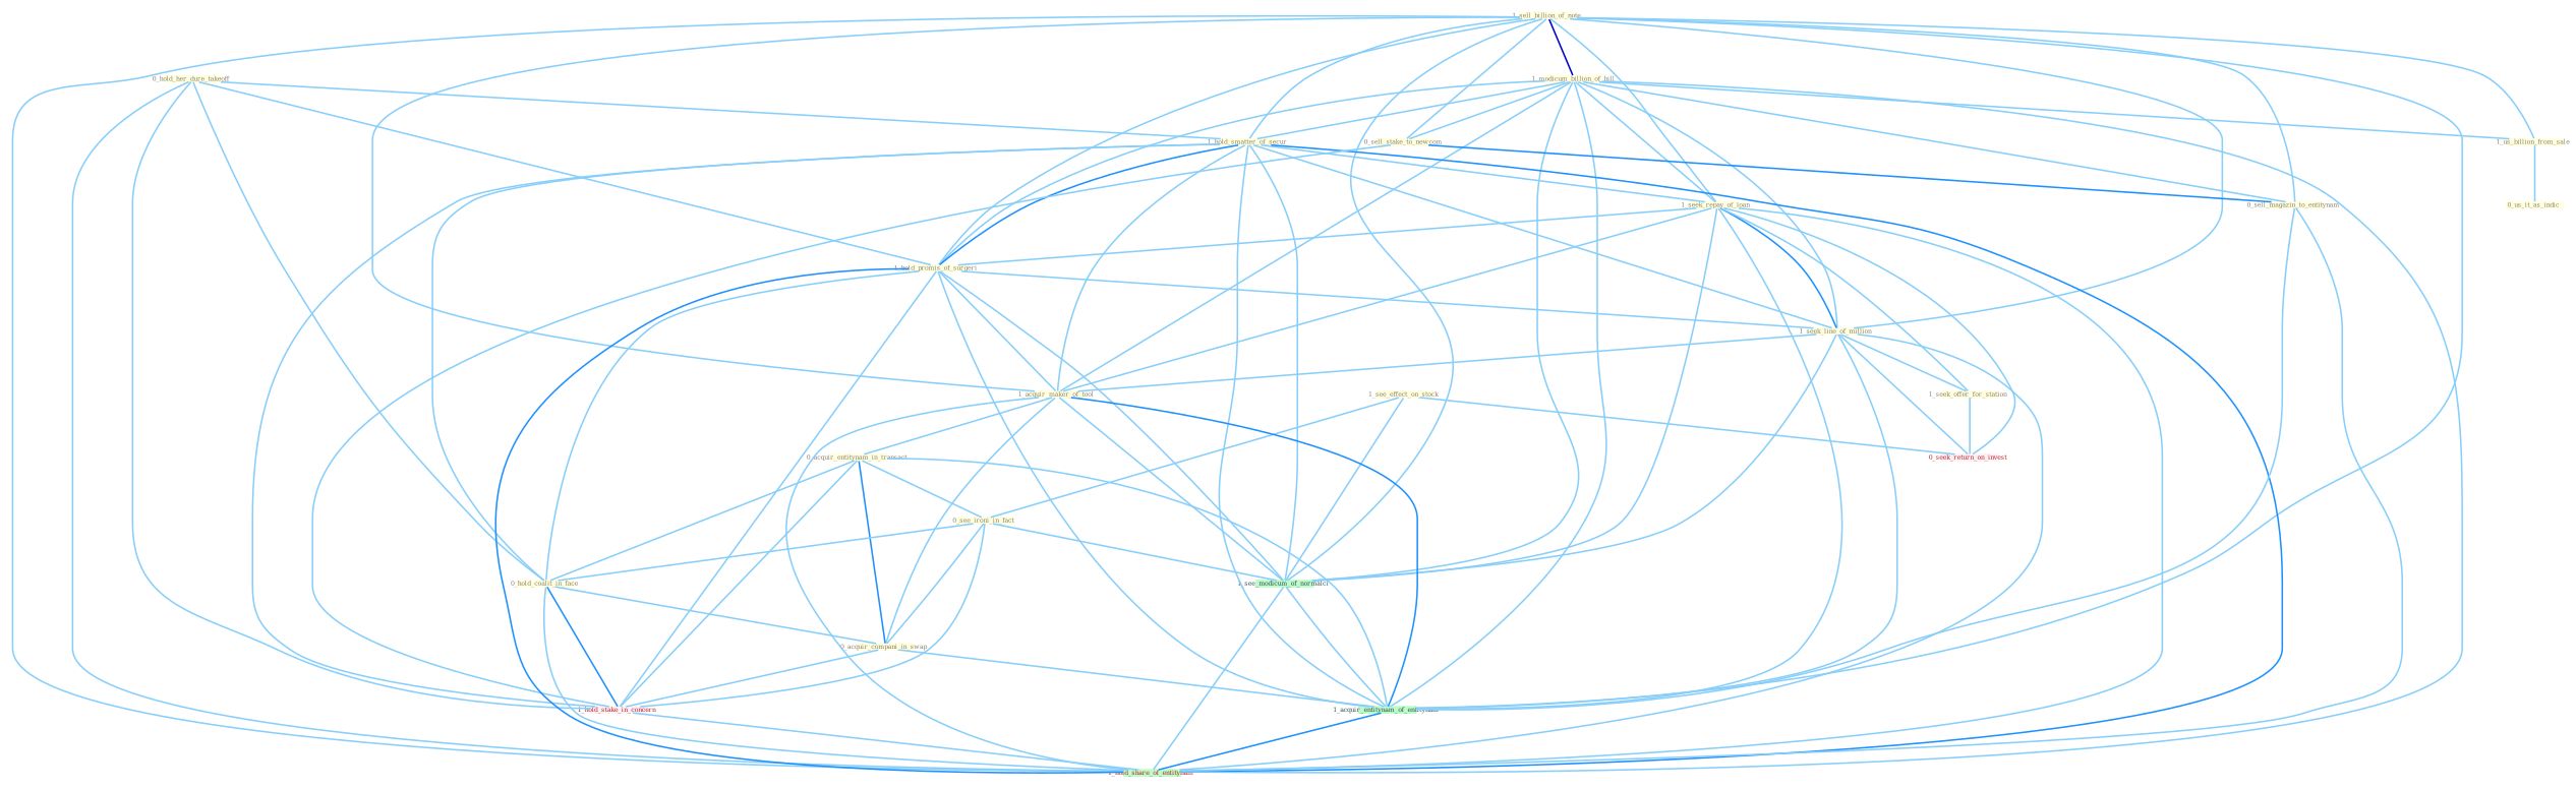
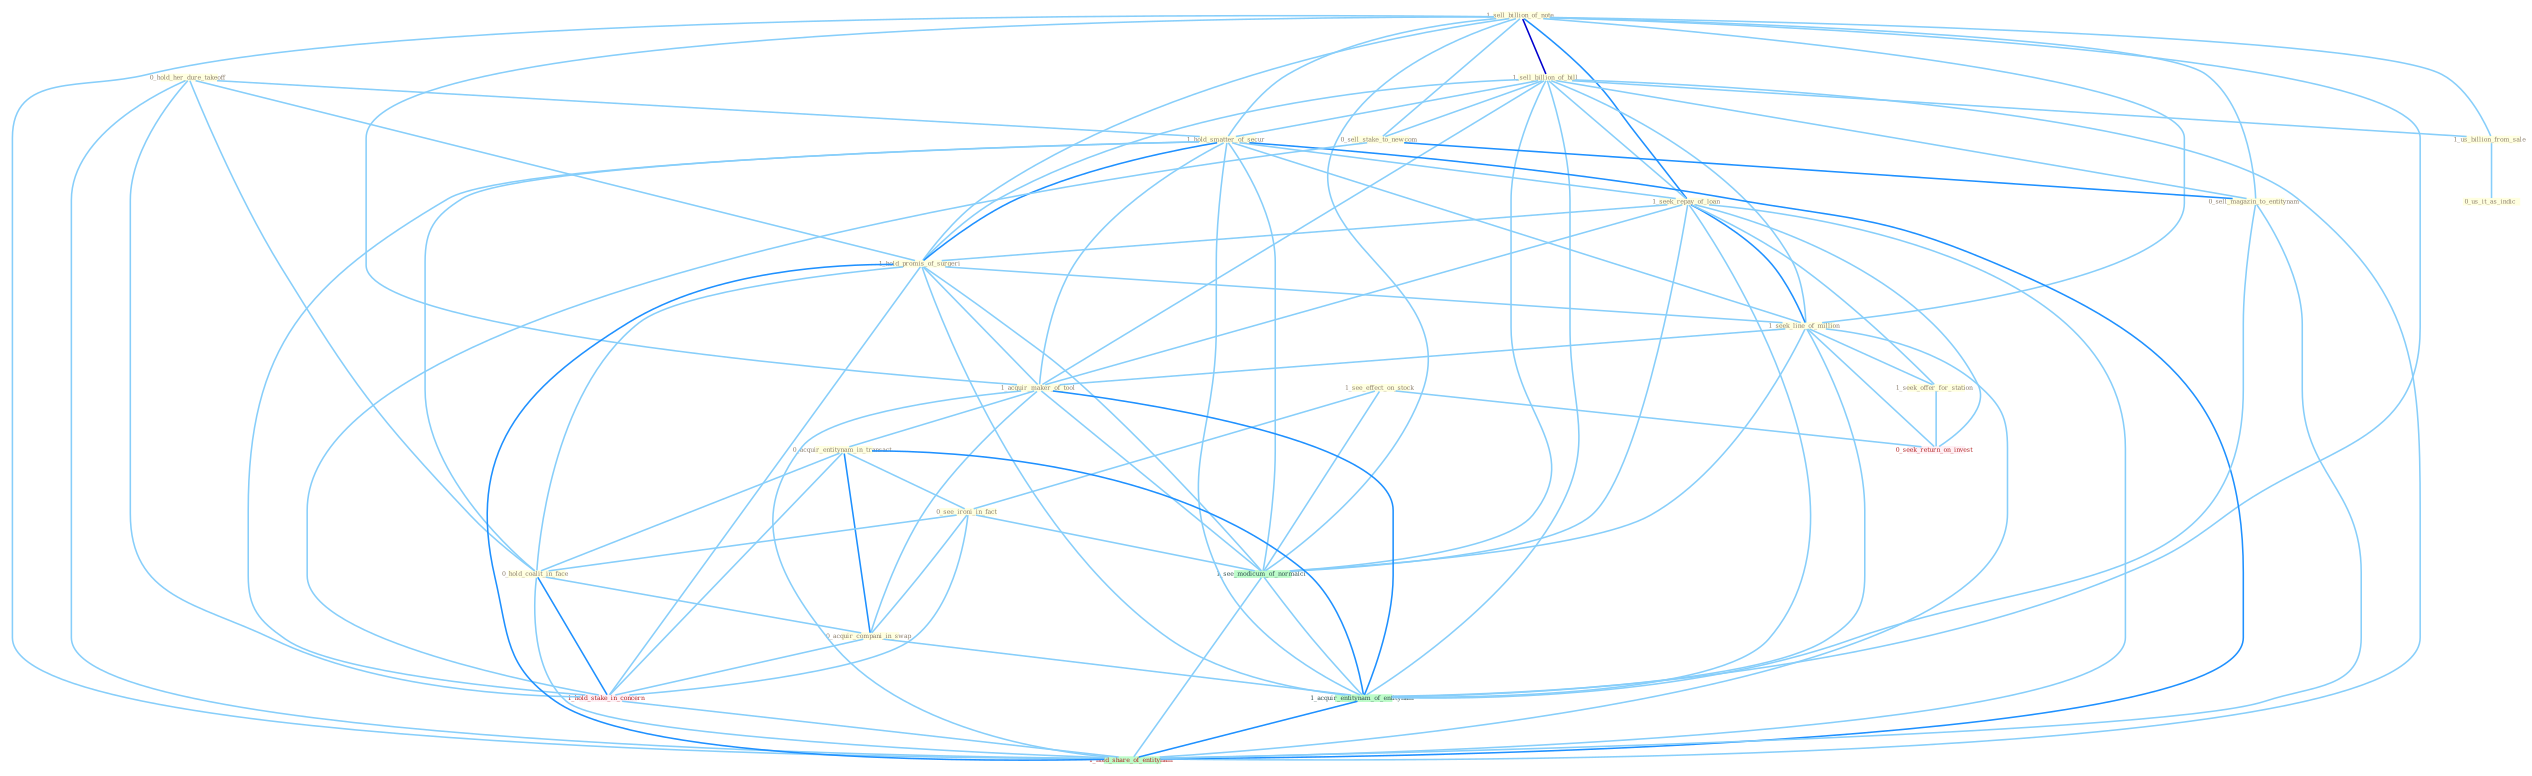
  graph {
    node [color="#ffffe0" fixedsize=true fontcolor="#8b7d6b" fontsize=4 shape=polygon style=filled]
    edge [color="#87cefa" w=1]
    "1_sell_billion_of_note " [height=.06 width=.5]
    "1_see_effect_on_stock " [height=.06 width=.5]
-   "1_sell_billion_of_bill " [height=.06 width=.5 label="1_modicum_billion_of_bill"]
+   "1_sell_billion_of_bill " [height=.06 width=.5]
    "1_us_billion_from_sale " [height=.06 width=.5]
    "0_hold_her_dure_takeoff " [height=.06 width=.5]
    "1_hold_smatter_of_secur " [height=.06 width=.5]
    "0_sell_stake_to_newcom " [height=.06 width=.5]
    "1_seek_repay_of_loan " [height=.06 width=.5]
    "1_hold_promis_of_surgeri " [height=.06 width=.5]
    "1_seek_line_of_million " [height=.06 width=.5]
    "1_acquir_maker_of_tool " [height=.06 width=.5]
    "0_acquir_entitynam_in_transact " [height=.06 width=.5]
    "0_see_ironi_in_fact " [height=.06 width=.5]
    "1_seek_offer_for_station " [height=.06 width=.5]
    "0_us_it_as_indic " [height=.06 width=.5]
    "0_hold_coalit_in_face " [height=.06 width=.5]
    "0_sell_magazin_to_entitynam " [height=.06 width=.5]
    "0_acquir_compani_in_swap " [height=.06 width=.5]
    "1_hold_stake_in_concern " [color="#fff0f5" fontcolor="#b22222" height=.06 width=.5]
    "0_seek_return_on_invest " [color="#fff0f5" fontcolor="#b22222" height=.06 width=.5]
    "1_see_modicum_of_normalci " [color="#BDFCC9" fontcolor="#2f4f4f" height=.06 width=.5]
    "1_acquir_entitynam_of_entitynam " [color="#BDFCC9" fontcolor="#2f4f4f" height=.06 width=.5]
    "1_hold_share_of_entitynam " [color="#BDFCC9" fontcolor="#b22222" height=.06 width=.5]
    subgraph sub_1 {
      "1_sell_billion_of_note "
      "1_see_effect_on_stock "
      "1_sell_billion_of_bill "
      "1_us_billion_from_sale "
      "0_hold_her_dure_takeoff "
      "1_hold_smatter_of_secur "
      "0_sell_stake_to_newcom "
      "1_seek_repay_of_loan "
      "1_hold_promis_of_surgeri "
      "1_seek_line_of_million "
      "1_acquir_maker_of_tool "
      "0_acquir_entitynam_in_transact "
      "0_see_ironi_in_fact "
      "1_seek_offer_for_station "
      "0_us_it_as_indic "
      "0_hold_coalit_in_face "
      "0_sell_magazin_to_entitynam "
      "0_acquir_compani_in_swap "
    }
    subgraph sub_2 {
      "1_hold_stake_in_concern "
      "0_seek_return_on_invest "
    }
    "1_sell_billion_of_note " -- "1_sell_billion_of_bill " [color="#0000cd" w=3]
    "1_sell_billion_of_note " -- "1_us_billion_from_sale "
    "1_sell_billion_of_note " -- "1_hold_smatter_of_secur "
    "1_sell_billion_of_note " -- "0_sell_stake_to_newcom "
-   "1_sell_billion_of_note " -- "1_seek_repay_of_loan "
+   "1_sell_billion_of_note " -- "1_seek_repay_of_loan " [color="#1e90ff"]
    "1_sell_billion_of_note " -- "1_hold_promis_of_surgeri "
    "1_sell_billion_of_note " -- "1_seek_line_of_million "
    "1_sell_billion_of_note " -- "1_acquir_maker_of_tool "
    "1_sell_billion_of_note " -- "0_sell_magazin_to_entitynam "
    "1_sell_billion_of_note " -- "1_see_modicum_of_normalci "
    "1_sell_billion_of_note " -- "1_acquir_entitynam_of_entitynam "
    "1_sell_billion_of_note " -- "1_hold_share_of_entitynam "
    "1_see_effect_on_stock " -- "0_see_ironi_in_fact "
    "1_see_effect_on_stock " -- "0_seek_return_on_invest "
    "1_see_effect_on_stock " -- "1_see_modicum_of_normalci "
    "1_sell_billion_of_bill " -- "1_us_billion_from_sale "
    "1_sell_billion_of_bill " -- "1_hold_smatter_of_secur "
    "1_sell_billion_of_bill " -- "0_sell_stake_to_newcom "
    "1_sell_billion_of_bill " -- "1_seek_repay_of_loan "
    "1_sell_billion_of_bill " -- "1_hold_promis_of_surgeri "
    "1_sell_billion_of_bill " -- "1_seek_line_of_million "
    "1_sell_billion_of_bill " -- "1_acquir_maker_of_tool "
    "1_sell_billion_of_bill " -- "0_sell_magazin_to_entitynam "
    "1_sell_billion_of_bill " -- "1_see_modicum_of_normalci "
    "1_sell_billion_of_bill " -- "1_acquir_entitynam_of_entitynam "
    "1_sell_billion_of_bill " -- "1_hold_share_of_entitynam "
    "1_us_billion_from_sale " -- "0_us_it_as_indic "
    "0_hold_her_dure_takeoff " -- "1_hold_smatter_of_secur "
    "0_hold_her_dure_takeoff " -- "1_hold_promis_of_surgeri "
    "0_hold_her_dure_takeoff " -- "0_hold_coalit_in_face "
    "0_hold_her_dure_takeoff " -- "1_hold_stake_in_concern "
    "0_hold_her_dure_takeoff " -- "1_hold_share_of_entitynam "
    "1_hold_smatter_of_secur " -- "1_seek_repay_of_loan "
    "1_hold_smatter_of_secur " -- "1_hold_promis_of_surgeri " [color="#1e90ff" w=2]
    "1_hold_smatter_of_secur " -- "1_seek_line_of_million "
    "1_hold_smatter_of_secur " -- "1_acquir_maker_of_tool "
    "1_hold_smatter_of_secur " -- "0_hold_coalit_in_face "
    "1_hold_smatter_of_secur " -- "1_hold_stake_in_concern "
    "1_hold_smatter_of_secur " -- "1_see_modicum_of_normalci "
    "1_hold_smatter_of_secur " -- "1_acquir_entitynam_of_entitynam "
    "1_hold_smatter_of_secur " -- "1_hold_share_of_entitynam " [color="#1e90ff" w=2]
    "0_sell_stake_to_newcom " -- "0_sell_magazin_to_entitynam " [color="#1e90ff" w=2]
    "0_sell_stake_to_newcom " -- "1_hold_stake_in_concern "
    "1_seek_repay_of_loan " -- "1_hold_promis_of_surgeri "
    "1_seek_repay_of_loan " -- "1_seek_line_of_million " [color="#1e90ff" w=2]
    "1_seek_repay_of_loan " -- "1_acquir_maker_of_tool "
    "1_seek_repay_of_loan " -- "1_seek_offer_for_station "
    "1_seek_repay_of_loan " -- "0_seek_return_on_invest "
    "1_seek_repay_of_loan " -- "1_see_modicum_of_normalci "
    "1_seek_repay_of_loan " -- "1_acquir_entitynam_of_entitynam "
    "1_seek_repay_of_loan " -- "1_hold_share_of_entitynam "
    "1_hold_promis_of_surgeri " -- "1_seek_line_of_million "
    "1_hold_promis_of_surgeri " -- "1_acquir_maker_of_tool "
    "1_hold_promis_of_surgeri " -- "0_hold_coalit_in_face "
    "1_hold_promis_of_surgeri " -- "1_hold_stake_in_concern "
    "1_hold_promis_of_surgeri " -- "1_see_modicum_of_normalci "
    "1_hold_promis_of_surgeri " -- "1_acquir_entitynam_of_entitynam "
    "1_hold_promis_of_surgeri " -- "1_hold_share_of_entitynam " [color="#1e90ff" w=2]
    "1_seek_line_of_million " -- "1_acquir_maker_of_tool "
    "1_seek_line_of_million " -- "1_seek_offer_for_station "
    "1_seek_line_of_million " -- "0_seek_return_on_invest "
    "1_seek_line_of_million " -- "1_see_modicum_of_normalci "
    "1_seek_line_of_million " -- "1_acquir_entitynam_of_entitynam "
    "1_seek_line_of_million " -- "1_hold_share_of_entitynam "
    "1_acquir_maker_of_tool " -- "0_acquir_entitynam_in_transact "
    "1_acquir_maker_of_tool " -- "0_acquir_compani_in_swap "
    "1_acquir_maker_of_tool " -- "1_see_modicum_of_normalci "
    "1_acquir_maker_of_tool " -- "1_acquir_entitynam_of_entitynam " [color="#1e90ff" w=2]
    "1_acquir_maker_of_tool " -- "1_hold_share_of_entitynam "
    "0_acquir_entitynam_in_transact " -- "0_see_ironi_in_fact "
    "0_acquir_entitynam_in_transact " -- "0_hold_coalit_in_face "
    "0_acquir_entitynam_in_transact " -- "0_acquir_compani_in_swap " [color="#1e90ff" w=2]
    "0_acquir_entitynam_in_transact " -- "1_hold_stake_in_concern "
-   "0_acquir_entitynam_in_transact " -- "1_acquir_entitynam_of_entitynam " [w=2]
+   "0_acquir_entitynam_in_transact " -- "1_acquir_entitynam_of_entitynam " [color="#1e90ff" w=2]
    "0_see_ironi_in_fact " -- "0_hold_coalit_in_face "
    "0_see_ironi_in_fact " -- "0_acquir_compani_in_swap "
    "0_see_ironi_in_fact " -- "1_hold_stake_in_concern "
    "0_see_ironi_in_fact " -- "1_see_modicum_of_normalci "
    "1_seek_offer_for_station " -- "0_seek_return_on_invest "
    "0_hold_coalit_in_face " -- "0_acquir_compani_in_swap "
    "0_hold_coalit_in_face " -- "1_hold_stake_in_concern " [color="#1e90ff" w=2]
    "0_hold_coalit_in_face " -- "1_hold_share_of_entitynam "
    "0_sell_magazin_to_entitynam " -- "1_acquir_entitynam_of_entitynam "
    "0_sell_magazin_to_entitynam " -- "1_hold_share_of_entitynam "
    "0_acquir_compani_in_swap " -- "1_hold_stake_in_concern "
    "0_acquir_compani_in_swap " -- "1_acquir_entitynam_of_entitynam "
    "1_hold_stake_in_concern " -- "1_hold_share_of_entitynam "
    "1_see_modicum_of_normalci " -- "1_acquir_entitynam_of_entitynam "
    "1_see_modicum_of_normalci " -- "1_hold_share_of_entitynam "
    "1_acquir_entitynam_of_entitynam " -- "1_hold_share_of_entitynam " [color="#1e90ff" w=2]
  }
